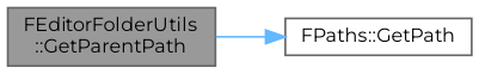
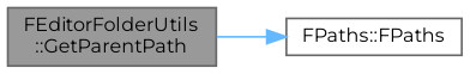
  digraph {
    rankdir=LR
    fontname=Montserrat
    node [fontname=Montserrat fontsize=10 shape=box style=filled]
    n1 [color=gray40 fillcolor=grey60 fontcolor=black height=0.2 label="FEditorFolderUtils\l::GetParentPath" width=0.4]
-   n2 [color=grey40 fillcolor=white height=0.2 label="FPaths::GetPath" width=0.4]
+   n2 [color=grey40 fillcolor=white height=0.2 label="FPaths::FPaths" width=0.4]
    n1 -> n2 [color=steelblue1 fontname=Montserrat fontsize=10 labelfontname=Helvetica labelfontsize=10 style=solid]
  }
